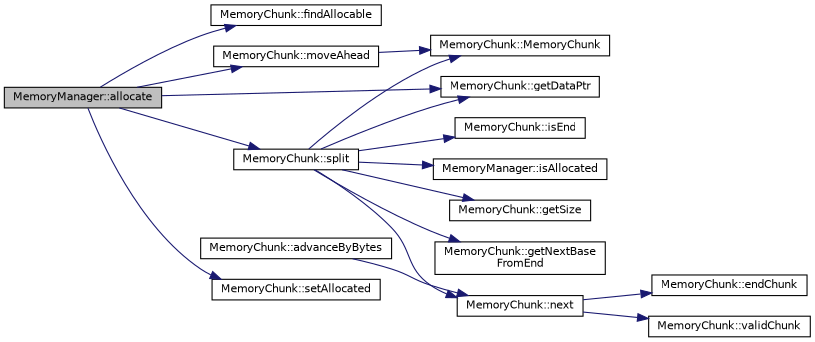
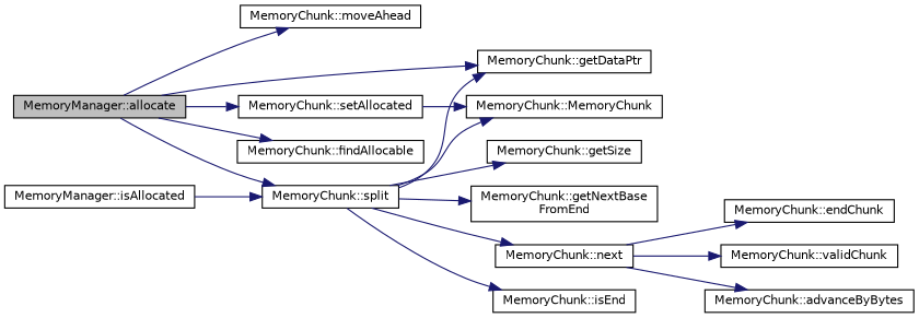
  digraph {
    rankdir=LR
    node [color=black fillcolor=white fontname=Helvetica fontsize=10 shape=record style=filled]
    edge [color=midnightblue fontname=Helvetica fontsize=10 labelfontname=Helvetica labelfontsize=10 style=solid]
    n1 [fillcolor=grey75 fontcolor=black height=0.2 label="MemoryManager::allocate" width=0.4]
    n2 [height=0.2 label="MemoryChunk::findAllocable" width=0.4]
    n3 [height=0.2 label="MemoryChunk::moveAhead" width=0.4]
    n4 [height=0.2 label="MemoryChunk::split" width=0.4]
    n5 [height=0.2 label="MemoryChunk::getDataPtr" width=0.4]
    n6 [height=0.2 label="MemoryChunk::setAllocated" width=0.4]
    n7 [height=0.2 label="MemoryChunk::MemoryChunk" width=0.4]
    n8 [height=0.2 label="MemoryChunk::next" width=0.4]
    n9 [height=0.2 label="MemoryChunk::isEnd" width=0.4]
    n10 [height=0.2 label="MemoryManager::isAllocated" width=0.4]
    n11 [height=0.2 label="MemoryChunk::getSize" width=0.4]
    n12 [height=0.2 label="MemoryChunk::getNextBase\lFromEnd" width=0.4]
    n13 [height=0.2 label="MemoryChunk::endChunk" width=0.4]
    n14 [height=0.2 label="MemoryChunk::validChunk" width=0.4]
    n15 [height=0.2 label="MemoryChunk::advanceByBytes" width=0.4]
    n1 -> n2
    n1 -> n3
    n1 -> n4
    n1 -> n5
    n1 -> n6
-   n3 -> n7
+   n6 -> n7
    n4 -> n5
    n4 -> n7
    n4 -> n8
    n4 -> n9
-   n4 -> n10
+   n10 -> n4
    n4 -> n11
    n4 -> n12
    n8 -> n13
    n8 -> n14
-   n15 -> n8
+   n8 -> n15
  }
